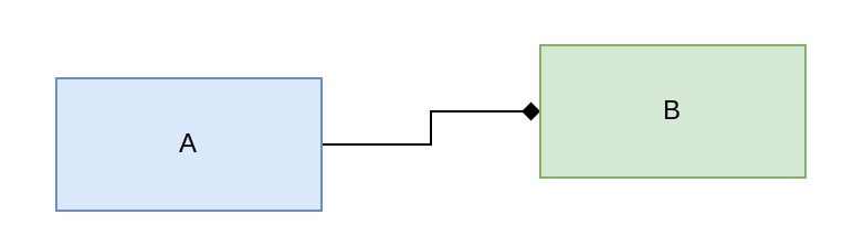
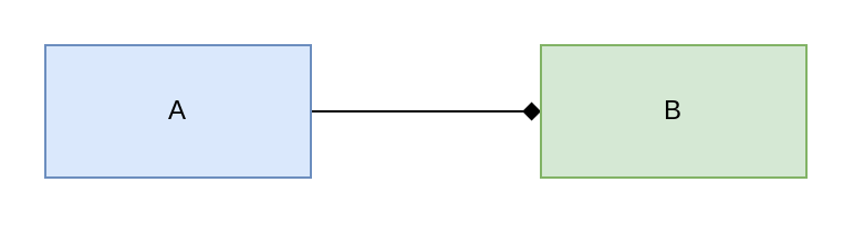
  <mxCell id="0" />
  <mxCell id="1" parent="0" />
  <mxCell id="2" style="edgeStyle=orthogonalEdgeStyle;rounded=0;orthogonalLoop=1;jettySize=auto;html=1;exitX=1;exitY=0.5;exitDx=0;exitDy=0;entryX=0;entryY=0.5;entryDx=0;entryDy=0;endArrow=diamond;" edge="1" parent="1" source="3" target="4"><mxGeometry relative="1" as="geometry" /></mxCell>
- <mxCell id="3" value="A" style="rounded=0;whiteSpace=wrap;html=1;fillColor=#dae8fc;strokeColor=#6c8ebf;" vertex="1" parent="1"><mxGeometry x="25" y="35" width="120" height="60" as="geometry" /></mxCell>
+ <mxCell id="3" value="A" style="rounded=0;whiteSpace=wrap;html=1;fillColor=#dae8fc;strokeColor=#6c8ebf;" vertex="1" parent="1"><mxGeometry x="20" y="20" width="120" height="60" as="geometry" /></mxCell>
  <mxCell id="4" value="B" style="rounded=0;whiteSpace=wrap;html=1;fillColor=#d5e8d4;strokeColor=#82b366;" vertex="1" parent="1"><mxGeometry x="244" y="20" width="120" height="60" as="geometry" /></mxCell>
